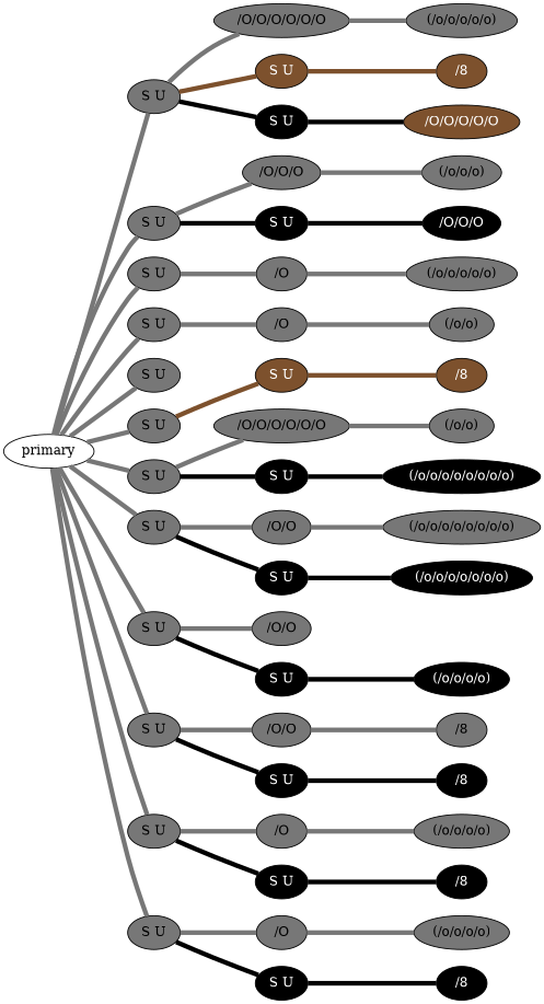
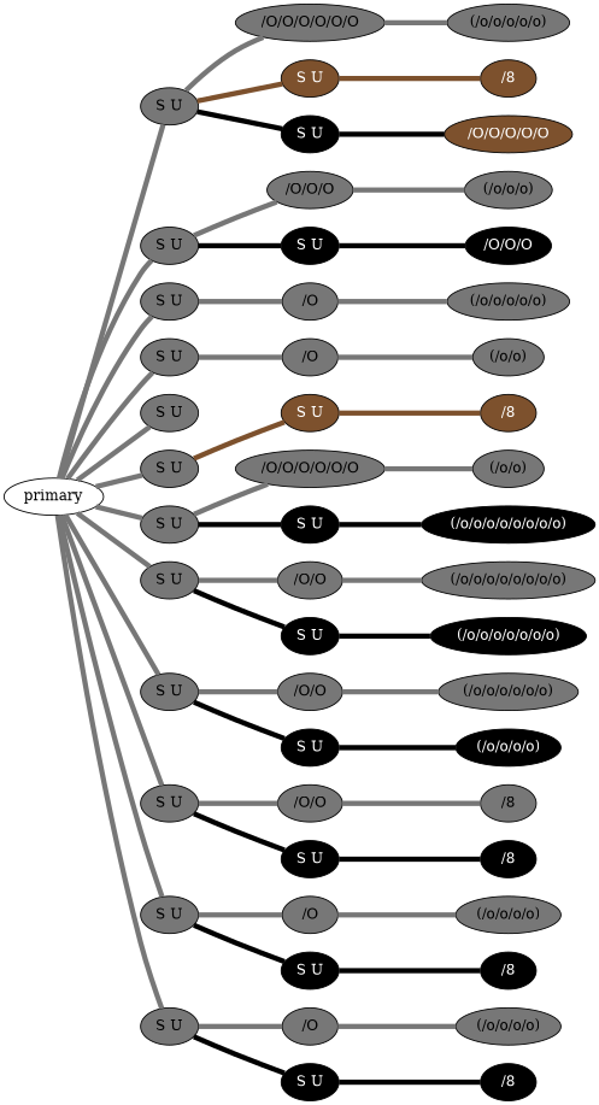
  graph {
    rankdir=LR
    node [fillcolor="#777777" fontcolor="#000000" qtype=knot_node style=filled knot_spin=S]
    edge [color="#777777" penwidth=5 qtype=knot_link]
    n1 [label="S U" pendant_attach=U pendant_colors="#777777" pendant_length=30.0 pendant_ply=S qtype=pendant_node knot_spin=""]
    n2 [knot_position=10.0 knot_type=S knot_value=6 label="/O/O/O/O/O/O"]
    n3 [fillcolor="#7D512D" fontcolor="#ffffff" label="S U" pendant_attach=U pendant_colors="#7D512D" pendant_length=12.5 pendant_ply=S qtype=pendant_node knot_spin=""]
    n4 [fillcolor="#000000" fontcolor="#ffffff" label="S U" pendant_attach=U pendant_colors="#000000" pendant_length=36.0 pendant_ply=S qtype=pendant_node knot_spin=""]
    n5 [knot_position=17.0 knot_type=L knot_value=5 label="(/o/o/o/o/o)"]
    n6 [fillcolor="#7D512D" fontcolor="#ffffff" knot_position=6.5 knot_type=E knot_value=1 label="/8"]
    n7 [fillcolor="#7D512D" fontcolor="#ffffff" knot_position=9.0 knot_type=S knot_value=5 label="/O/O/O/O/O"]
    primary [fillcolor="" fontcolor="" qtype="" style="" knot_spin=""]
    n9 [label="S U" pendant_attach=U pendant_colors="#777777" pendant_length=42.0 pendant_ply=S qtype=pendant_node knot_spin=""]
    n10 [label="S U" pendant_attach=U pendant_colors="#777777" pendant_length=42.0 pendant_ply=S qtype=pendant_node knot_spin=""]
    n11 [label="S U" pendant_attach=U pendant_colors="#777777" pendant_length=43.5 pendant_ply=S qtype=pendant_node knot_spin=""]
    n12 [label="S U" pendant_attach=U pendant_colors="#777777" pendant_length=43.0 pendant_ply=S qtype=pendant_node knot_spin=""]
    n13 [label="S U" pendant_attach=U pendant_colors="#777777" pendant_length=50.5 pendant_ply=S qtype=pendant_node knot_spin=""]
    n14 [label="S U" pendant_attach=U pendant_colors="#777777" pendant_length=27.0 pendant_ply=S qtype=pendant_node knot_spin=""]
    n15 [label="S U" pendant_attach=U pendant_colors="#777777" pendant_length=33.5 pendant_ply=S qtype=pendant_node knot_spin=""]
    n16 [label="S U" pendant_attach=U pendant_colors="#777777" pendant_length=34.5 pendant_ply=S qtype=pendant_node knot_spin=""]
    n17 [label="S U" pendant_attach=U pendant_colors="#777777" pendant_length=37.5 pendant_ply=S qtype=pendant_node knot_spin=""]
    n18 [label="S U" pendant_attach=U pendant_colors="#777777" pendant_length=35.0 pendant_ply=S qtype=pendant_node knot_spin=""]
    n19 [label="S U" pendant_attach=U pendant_colors="#777777" pendant_length=38.0 pendant_ply=S qtype=pendant_node knot_spin=""]
    n20 [knot_position=10.5 knot_type=S knot_value=3 label="/O/O/O"]
    n21 [fillcolor="#000000" fontcolor="#ffffff" label="S U" pendant_attach=U pendant_colors="#000000" pendant_length=30.0 pendant_ply=S qtype=pendant_node knot_spin=""]
    n22 [knot_position=10.0 knot_type=S knot_value=1 label="/O"]
    n23 [knot_position=9.5 knot_type=S knot_value=1 label="/O"]
    n24 [fillcolor="#7D512D" fontcolor="#ffffff" label="S U" pendant_attach=U pendant_colors="#7D512D" pendant_length=20.5 pendant_ply=S qtype=pendant_node knot_spin=""]
    n25 [knot_position=9.0 knot_type=S knot_value=6 label="/O/O/O/O/O/O"]
    n26 [fillcolor="#000000" fontcolor="#ffffff" label="S U" pendant_attach=U pendant_colors="#000000" pendant_length=37.0 pendant_ply=S qtype=pendant_node knot_spin=""]
    n27 [knot_position=8.5 knot_type=S knot_value=2 label="/O/O"]
    n28 [fillcolor="#000000" fontcolor="#ffffff" label="S U" pendant_attach=U pendant_colors="#000000" pendant_length=33.0 pendant_ply=S qtype=pendant_node knot_spin=""]
    n29 [knot_position=8.5 knot_type=S knot_value=2 label="/O/O"]
    n30 [fillcolor="#000000" fontcolor="#ffffff" label="S U" pendant_attach=U pendant_colors="#000000" pendant_length=34.0 pendant_ply=S qtype=pendant_node knot_spin=""]
    n31 [knot_position=9.0 knot_type=S knot_value=2 label="/O/O"]
    n32 [fillcolor="#000000" fontcolor="#ffffff" label="S U" pendant_attach=U pendant_colors="#000000" pendant_length=24.5 pendant_ply=S qtype=pendant_node knot_spin=""]
    n33 [knot_position=9.5 knot_type=S knot_value=1 label="/O"]
    n34 [fillcolor="#000000" fontcolor="#ffffff" label="S U" pendant_attach=U pendant_colors="#000000" pendant_length=19.0 pendant_ply=S qtype=pendant_node knot_spin=""]
    n35 [knot_position=9.5 knot_type=S knot_value=1 label="/O"]
    n36 [fillcolor="#000000" fontcolor="#ffffff" label="S U" pendant_attach=U pendant_colors="#000000" pendant_length=20.5 pendant_ply=S qtype=pendant_node knot_spin=""]
    n37 [knot_position=15.5 knot_type=L knot_value=3 label="(/o/o/o)"]
    n38 [fillcolor="#000000" fontcolor="#ffffff" knot_position=9.0 knot_type=S knot_value=3 label="/O/O/O"]
    n39 [knot_position=15.0 knot_type=L knot_value=5 label="(/o/o/o/o/o)"]
    n40 [knot_position=15.5 knot_type=L knot_value=2 label="(/o/o)"]
    n41 [fillcolor="#7D512D" fontcolor="#ffffff" knot_position=13.5 knot_type=E knot_value=1 label="/8"]
    n42 [knot_position=16.0 knot_type=L knot_value=2 label="(/o/o)"]
    n43 [fillcolor="#000000" fontcolor="#ffffff" knot_position=16.0 knot_type=L knot_value=8 label="(/o/o/o/o/o/o/o/o)"]
    n44 [knot_position=15.0 knot_type=L knot_value=8 label="(/o/o/o/o/o/o/o/o)"]
    n45 [fillcolor="#000000" fontcolor="#ffffff" knot_position=15.0 knot_type=L knot_value=7 label="(/o/o/o/o/o/o/o)"]
+   n46 [knot_position=14.5 knot_type=L knot_value=6 label="(/o/o/o/o/o/o)"]
    n47 [fillcolor="#000000" fontcolor="#ffffff" knot_position=15.0 knot_type=L knot_value=4 label="(/o/o/o/o)"]
    n48 [knot_position=15.0 knot_type=E knot_value=1 label="/8"]
    n49 [fillcolor="#000000" fontcolor="#ffffff" knot_position=14.5 knot_type=E knot_value=1 label="/8"]
    n50 [knot_position=15.0 knot_type=L knot_value=4 label="(/o/o/o/o)"]
    n51 [fillcolor="#000000" fontcolor="#ffffff" knot_position=14.0 knot_type=E knot_value=1 label="/8"]
    n52 [knot_position=15.0 knot_type=L knot_value=4 label="(/o/o/o/o)"]
    n53 [fillcolor="#000000" fontcolor="#ffffff" knot_position=15.0 knot_type=E knot_value=1 label="/8"]
    n1 -- n2
    n1 -- n3 [color="#7D512D" qtype=pendant_link]
    n1 -- n4 [color="#000000" qtype=pendant_link]
    n2 -- n5
    n3 -- n6 [color="#7D512D"]
    n4 -- n7 [color="#000000"]
    primary -- n1 [qtype=pendant_link]
    primary -- n9 [qtype=pendant_link]
    primary -- n10 [qtype=pendant_link]
    primary -- n11 [qtype=pendant_link]
    primary -- n12 [qtype=pendant_link]
    primary -- n13 [qtype=pendant_link]
    primary -- n14 [qtype=pendant_link]
    primary -- n15 [qtype=pendant_link]
    primary -- n16 [qtype=pendant_link]
    primary -- n17 [qtype=pendant_link]
    primary -- n18 [qtype=pendant_link]
    primary -- n19 [qtype=pendant_link]
    n9 -- n20
    n9 -- n21 [color="#000000" qtype=pendant_link]
    n10 -- n22
    n11 -- n23
    n13 -- n24 [color="#7D512D" qtype=pendant_link]
    n14 -- n25
    n14 -- n26 [color="#000000" qtype=pendant_link]
    n15 -- n27
    n15 -- n28 [color="#000000" qtype=pendant_link]
    n16 -- n29
    n16 -- n30 [color="#000000" qtype=pendant_link]
    n17 -- n31
    n17 -- n32 [color="#000000" qtype=pendant_link]
    n18 -- n33
    n18 -- n34 [color="#000000" qtype=pendant_link]
    n19 -- n35
    n19 -- n36 [color="#000000" qtype=pendant_link]
    n20 -- n37
    n21 -- n38 [color="#000000"]
    n22 -- n39
    n23 -- n40
    n24 -- n41 [color="#7D512D"]
    n25 -- n42
    n26 -- n43 [color="#000000"]
    n27 -- n44
    n28 -- n45 [color="#000000"]
+   n29 -- n46
    n30 -- n47 [color="#000000"]
    n31 -- n48
    n32 -- n49 [color="#000000"]
    n33 -- n50
    n34 -- n51 [color="#000000"]
    n35 -- n52
    n36 -- n53 [color="#000000"]
  }
